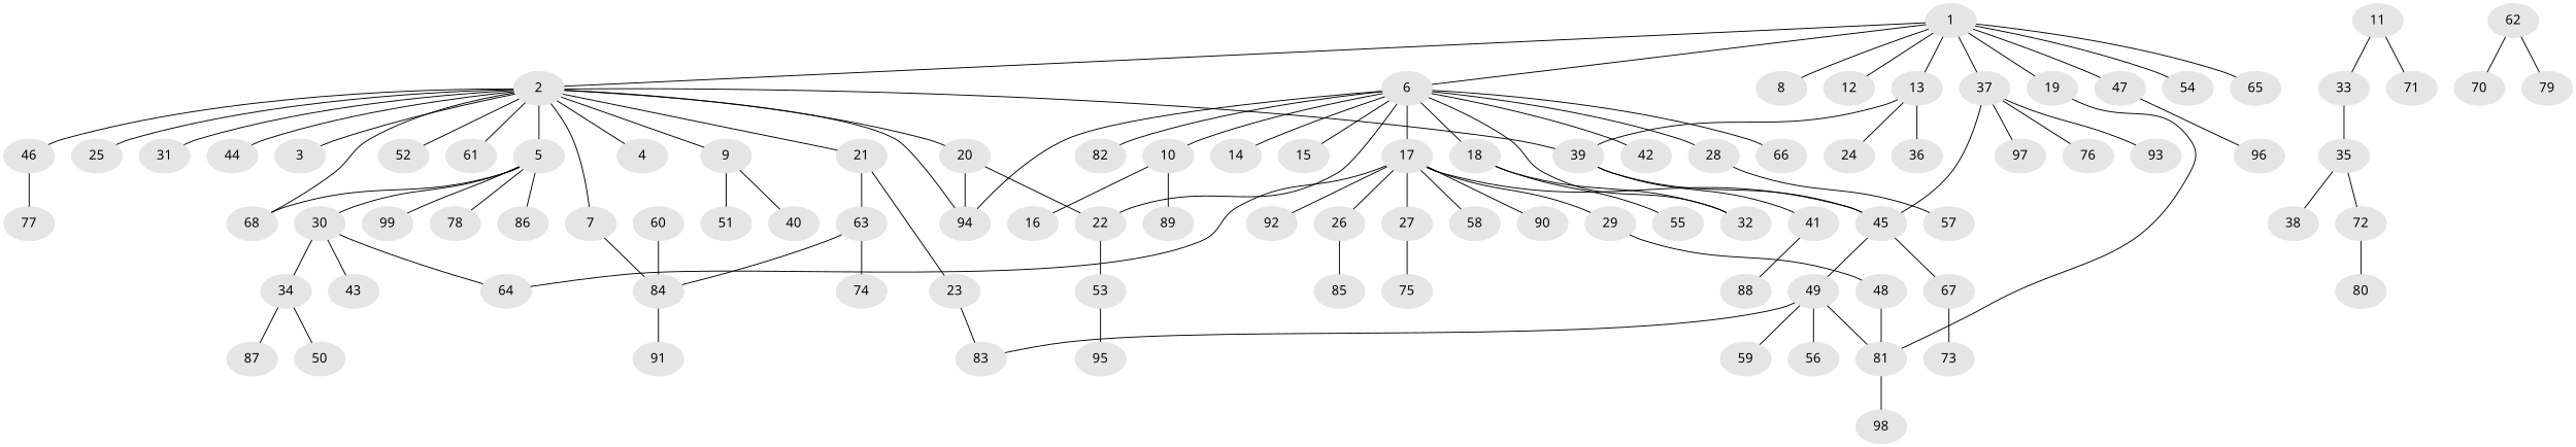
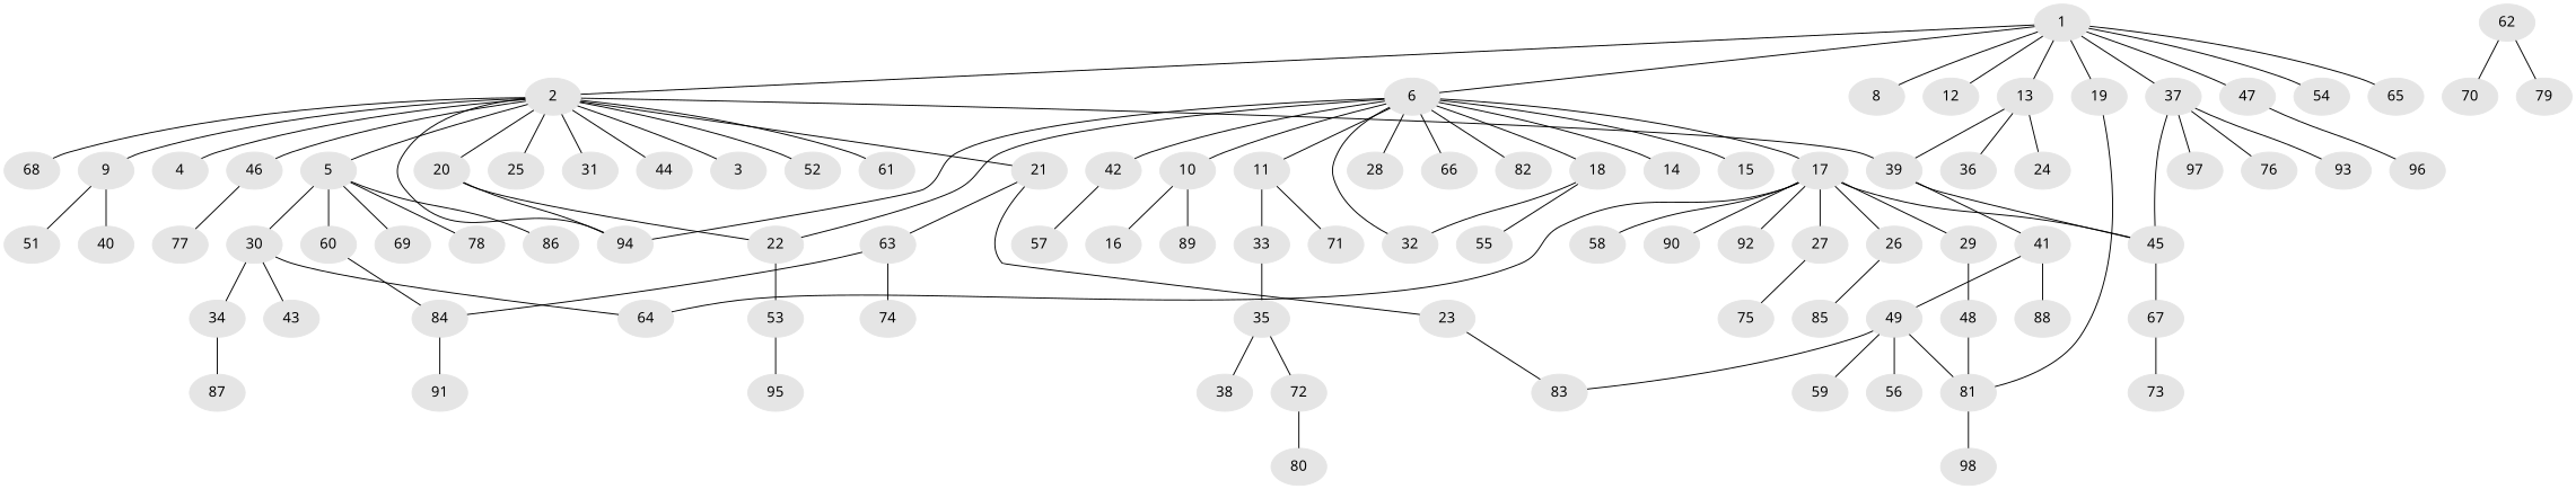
  graph {
    fontname="Noto Sans"
    node [color=gray90 fontname="Noto Sans" style=filled]
    edge [fontname="Noto Sans"]
    1
    2
    6
    8
    12
    13
    19
    37
    47
    54
    65
    3
    4
    5
-   7
    9
    20
    21
    25
    31
    39
    44
    46
    52
    61
    68
    94
    10
    11
    14
    15
    17
    18
    22
    28
    32
    42
    66
    82
    24
    36
    81
    97
    45
    76
    93
    96
    30
    60
-   69 [label=99]
+   69
    78
    86
    84
    40
    51
    23
    63
    41
    77
    64
    34
    43
    16
    89
    33
    71
    26
    27
    29
    58
    90
    92
    55
    53
    57
    62
    70
    79
    91
    35
    85
    75
    48
    49
    67
    98
    83
    74
    95
-   50
    87
    38
    72
    80
    88
    56
    59
    73
    1 -- 2
    1 -- 6
    1 -- 8
    1 -- 12
    1 -- 13
    1 -- 19
    1 -- 37
    1 -- 47
    1 -- 54
    1 -- 65
    2 -- 3
    2 -- 4
    2 -- 5
-   2 -- 7
    2 -- 9
    2 -- 20
    2 -- 21
    2 -- 25
    2 -- 31
    2 -- 39
    2 -- 44
    2 -- 46
    2 -- 52
    2 -- 61
    2 -- 68
    2 -- 94
    6 -- 94
    6 -- 10
+   6 -- 11
    6 -- 14
    6 -- 15
    6 -- 17
    6 -- 18
    6 -- 22
    6 -- 28
    6 -- 32
    6 -- 42
    6 -- 66
    6 -- 82
    13 -- 39
    13 -- 24
    13 -- 36
    19 -- 81
    37 -- 97
    37 -- 45
    37 -- 76
    37 -- 93
    47 -- 96
    5 -- 30
-   5 -- 68
+   5 -- 60
    5 -- 69
    5 -- 78
    5 -- 86
-   7 -- 84
    9 -- 40
    9 -- 51
    20 -- 94
    20 -- 22
    21 -- 23
    21 -- 63
    39 -- 45
    39 -- 41
    46 -- 77
    10 -- 16
    10 -- 89
    11 -- 33
    11 -- 71
    17 -- 45
    17 -- 64
    17 -- 26
    17 -- 27
    17 -- 29
    17 -- 58
    17 -- 90
    17 -- 92
    18 -- 32
    18 -- 55
    22 -- 53
-   28 -- 57
+   42 -- 57
    81 -- 98
-   45 -- 49
+   41 -- 49
    45 -- 67
    30 -- 64
    30 -- 34
    30 -- 43
    60 -- 84
    84 -- 91
    23 -- 83
    63 -- 84
    63 -- 74
    41 -- 88
-   34 -- 50
    34 -- 87
    33 -- 35
    26 -- 85
    27 -- 75
    29 -- 48
    53 -- 95
    62 -- 70
    62 -- 79
    35 -- 38
    35 -- 72
    48 -- 81
    49 -- 81
    49 -- 83
    49 -- 56
    49 -- 59
    67 -- 73
    72 -- 80
  }
